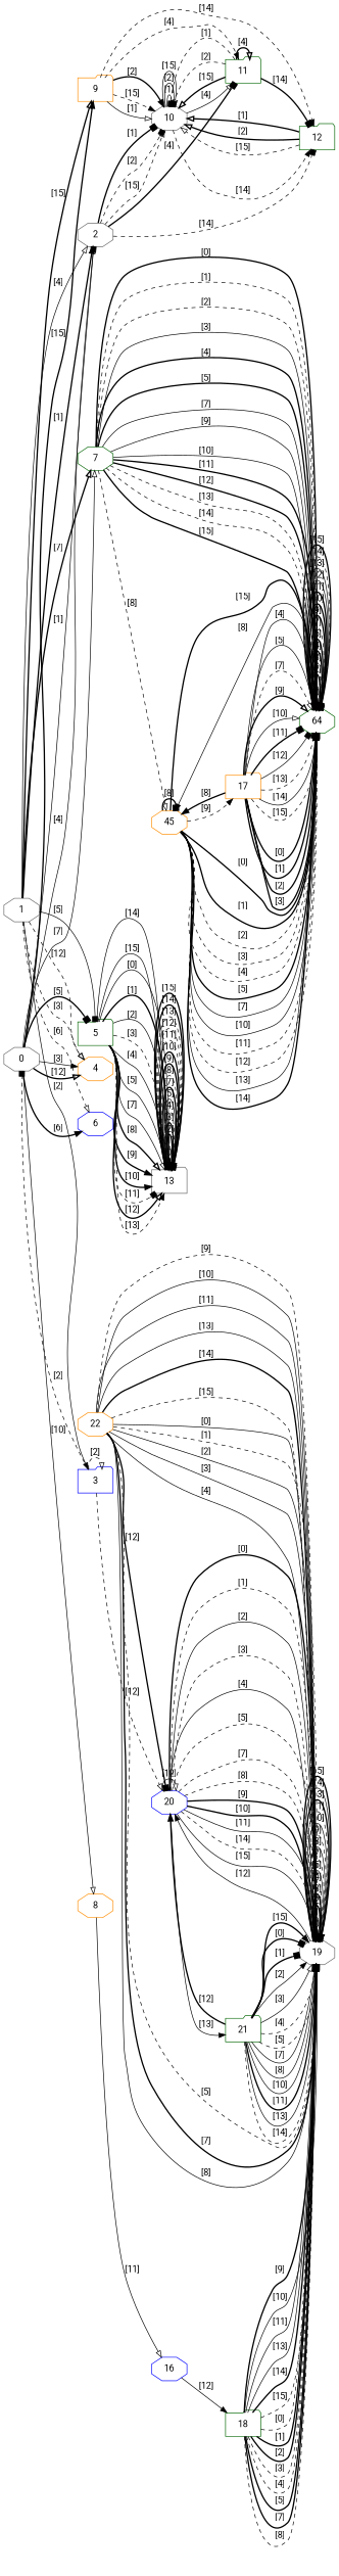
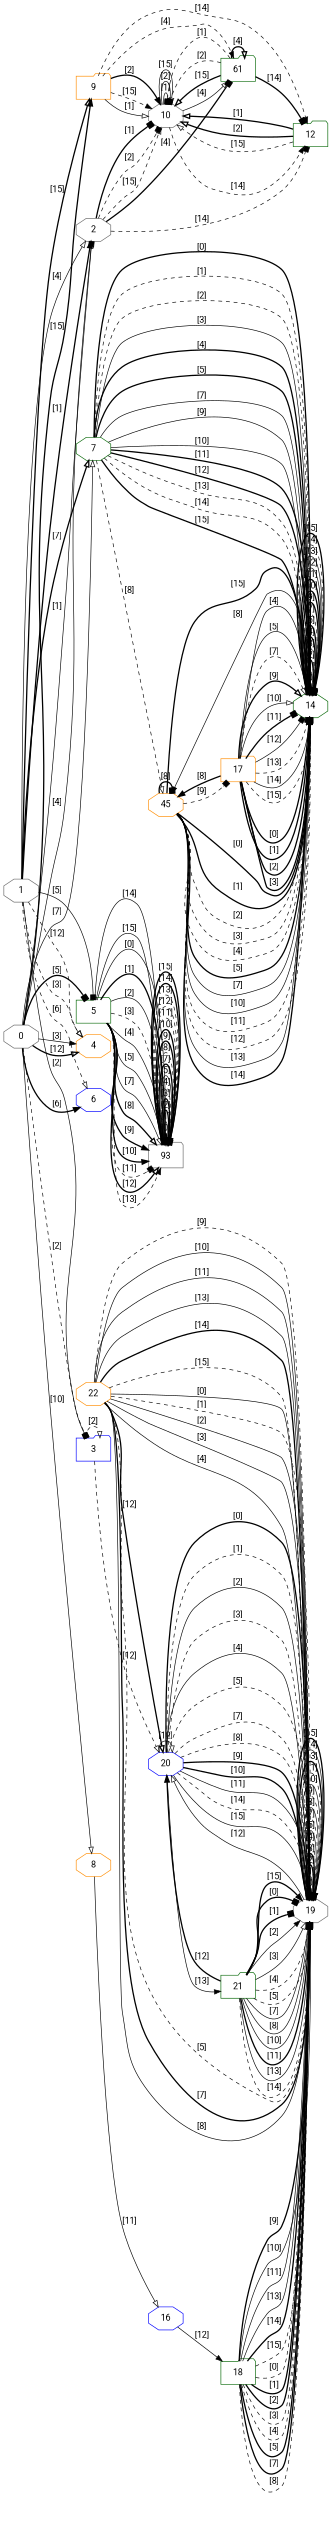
  digraph {
    fontname=Roboto
    rankdir=LR
    node [color=darkgreen fontname=Roboto shape=octagon]
    edge [arrowhead=normal fontname=Roboto style=bold]
    2 [color=gray40]
    10 [color=gray40]
-   11 [shape=folder]
+   11 [shape=folder label=61]
    12 [shape=folder]
    3 [color=blue shape=folder]
    20 [color=blue]
    4 [color=darkorange]
    5 [shape=folder]
-   13 [color=gray40 shape=folder]
+   13 [color=gray40 shape=folder label=93]
    6 [color=blue]
    9 [color=darkorange shape=folder]
    n12 [color=darkorange label=45]
    17 [color=darkorange shape=folder]
-   14 [label=64]
+   14
    21 [shape=folder]
    19 [color=gray40]
    22 [color=darkorange]
    0 [color=gray40]
    7
    8 [color=darkorange]
    16 [color=blue]
    18 [shape=folder]
    1 [color=gray40]
    2 -> 10 [arrowhead=box label="[1]"]
    2 -> 10 [arrowhead=box label="[2]" style=dashed]
    2 -> 10 [arrowhead=onormal label="[15]" style=dashed]
    2 -> 11 [arrowhead=box label="[4]"]
    2 -> 12 [arrowhead=box label="[14]" style=dashed]
    10 -> 10 [arrowhead=box label="[1]" style=solid]
    10 -> 10 [arrowhead=box label="[2]" style=solid]
    10 -> 10 [arrowhead=onormal label="[15]" style=solid]
    10 -> 11 [arrowhead=onormal label="[4]" style=solid]
    10 -> 12 [label="[14]" style=dashed]
    11 -> 10 [arrowhead=box label="[1]" style=dashed]
    11 -> 10 [arrowhead=box label="[2]" style=dashed]
    11 -> 10 [arrowhead=onormal label="[15]"]
    11 -> 11 [arrowhead=onormal label="[4]"]
    11 -> 12 [arrowhead=box label="[14]"]
    12 -> 10 [arrowhead=onormal label="[1]"]
    12 -> 10 [arrowhead=onormal label="[2]"]
    12 -> 10 [arrowhead=onormal label="[15]" style=dashed]
    3 -> 3 [arrowhead=onormal label="[2]" style=dashed]
    3 -> 20 [arrowhead=onormal label="[12]" style=dashed]
    20 -> 20 [arrowhead=onormal label="[12]" style=solid]
    20 -> 21 [label="[13]" style=solid]
    20 -> 19 [arrowhead=box label="[0]"]
    20 -> 19 [label="[1]" style=dashed]
    20 -> 19 [arrowhead=box label="[2]" style=solid]
    20 -> 19 [arrowhead=onormal label="[3]" style=dashed]
    20 -> 19 [arrowhead=box label="[4]" style=solid]
    20 -> 19 [label="[5]" style=dashed]
    20 -> 19 [arrowhead=box label="[7]" style=dashed]
    20 -> 19 [arrowhead=box label="[8]" style=dashed]
    20 -> 19 [arrowhead=onormal label="[9]"]
    20 -> 19 [label="[10]"]
    20 -> 19 [arrowhead=box label="[11]" style=solid]
    20 -> 19 [label="[14]" style=dashed]
    20 -> 19 [arrowhead=box label="[15]" style=solid]
    5 -> 13 [label="[0]" style=solid]
    5 -> 13 [label="[1]"]
    5 -> 13 [label="[2]" style=solid]
    5 -> 13 [arrowhead=box label="[3]" style=dashed]
    5 -> 13 [arrowhead=onormal label="[4]" style=solid]
    5 -> 13 [label="[5]" style=solid]
    5 -> 13 [arrowhead=onormal label="[7]" style=solid]
    5 -> 13 [arrowhead=onormal label="[8]"]
    5 -> 13 [label="[9]"]
    5 -> 13 [label="[10]"]
    5 -> 13 [arrowhead=box label="[11]" style=dashed]
    5 -> 13 [arrowhead=onormal label="[12]"]
    5 -> 13 [label="[13]" style=dashed]
    5 -> 13 [arrowhead=box label="[14]" style=solid]
    5 -> 13 [label="[15]" style=solid]
    13 -> 13 [label="[0]"]
    13 -> 13 [label="[1]" style=solid]
    13 -> 13 [label="[2]"]
    13 -> 13 [arrowhead=onormal label="[3]"]
    13 -> 13 [label="[4]" style=dashed]
    13 -> 13 [label="[5]" style=solid]
    13 -> 13 [arrowhead=onormal label="[7]"]
    13 -> 13 [label="[8]" style=dashed]
    13 -> 13 [label="[9]"]
    13 -> 13 [arrowhead=onormal label="[10]"]
    13 -> 13 [label="[11]" style=dashed]
    13 -> 13 [arrowhead=onormal label="[12]" style=dashed]
    13 -> 13 [label="[13]" style=dashed]
    13 -> 13 [label="[14]"]
    13 -> 13 [arrowhead=box label="[15]"]
    9 -> 10 [arrowhead=onormal label="[1]" style=solid]
    9 -> 10 [label="[2]"]
    9 -> 10 [label="[15]" style=dashed]
    9 -> 11 [label="[4]" style=dashed]
    9 -> 12 [label="[14]" style=dashed]
    n12 -> n12 [arrowhead=box label="[8]"]
-   n12 -> 17 [label="[9]" style=dashed]
+   n12 -> 17 [arrowhead=box label="[9]" style=dashed]
    n12 -> 14 [arrowhead=box label="[0]"]
    n12 -> 14 [arrowhead=box label="[1]"]
    n12 -> 14 [arrowhead=box label="[2]" style=dashed]
    n12 -> 14 [arrowhead=box label="[3]" style=dashed]
    n12 -> 14 [label="[4]" style=dashed]
    n12 -> 14 [label="[5]"]
    n12 -> 14 [label="[7]" style=solid]
    n12 -> 14 [label="[10]" style=solid]
    n12 -> 14 [arrowhead=box label="[11]" style=dashed]
    n12 -> 14 [arrowhead=box label="[12]" style=dashed]
    n12 -> 14 [label="[13]" style=solid]
    n12 -> 14 [label="[14]"]
    n12 -> 14 [label="[15]"]
    17 -> n12 [label="[8]"]
    17 -> 14 [arrowhead=onormal label="[0]"]
    17 -> 14 [arrowhead=onormal label="[1]"]
    17 -> 14 [label="[2]"]
    17 -> 14 [arrowhead=box label="[3]"]
    17 -> 14 [label="[4]" style=solid]
    17 -> 14 [label="[5]" style=solid]
    17 -> 14 [arrowhead=onormal label="[7]" style=dashed]
    17 -> 14 [arrowhead=onormal label="[9]"]
    17 -> 14 [arrowhead=onormal label="[10]" style=solid]
    17 -> 14 [arrowhead=box label="[11]"]
    17 -> 14 [arrowhead=box label="[12]" style=solid]
    17 -> 14 [arrowhead=box label="[13]" style=dashed]
    17 -> 14 [label="[14]" style=solid]
    17 -> 14 [label="[15]" style=dashed]
    14 -> n12 [label="[8]" style=solid]
    14 -> 14 [label="[0]"]
    14 -> 14 [arrowhead=onormal label="[1]" style=solid]
    14 -> 14 [arrowhead=onormal label="[2]"]
    14 -> 14 [arrowhead=onormal label="[3]" style=dashed]
    14 -> 14 [label="[4]"]
    14 -> 14 [arrowhead=onormal label="[5]"]
    14 -> 14 [label="[7]" style=dashed]
    14 -> 14 [arrowhead=onormal label="[9]"]
    14 -> 14 [arrowhead=box label="[10]"]
    14 -> 14 [arrowhead=box label="[11]"]
    14 -> 14 [arrowhead=onormal label="[12]" style=solid]
    14 -> 14 [label="[13]" style=solid]
    14 -> 14 [arrowhead=box label="[14]" style=dashed]
    14 -> 14 [arrowhead=box label="[15]"]
    21 -> 20 [label="[12]"]
    21 -> 19 [arrowhead=box label="[0]"]
    21 -> 19 [arrowhead=box label="[1]"]
    21 -> 19 [label="[2]" style=solid]
    21 -> 19 [arrowhead=onormal label="[3]" style=solid]
    21 -> 19 [arrowhead=box label="[4]" style=dashed]
    21 -> 19 [arrowhead=box label="[5]" style=dashed]
    21 -> 19 [label="[7]" style=solid]
    21 -> 19 [arrowhead=onormal label="[8]" style=solid]
    21 -> 19 [arrowhead=onormal label="[10]" style=solid]
    21 -> 19 [arrowhead=box label="[11]"]
    21 -> 19 [arrowhead=onormal label="[13]" style=solid]
    21 -> 19 [arrowhead=onormal label="[14]" style=dashed]
    21 -> 19 [label="[15]"]
-   19 -> 20 [label="[12]" style=solid]
+   19 -> 20 [arrowhead=onormal label="[12]" style=solid]
    19 -> 19 [arrowhead=onormal label="[0]"]
    19 -> 19 [label="[1]" style=solid]
    19 -> 19 [arrowhead=box label="[2]"]
    19 -> 19 [arrowhead=onormal label="[3]"]
    19 -> 19 [arrowhead=box label="[4]" style=dashed]
    19 -> 19 [arrowhead=box label="[5]" style=solid]
    19 -> 19 [label="[7]" style=dashed]
    19 -> 19 [arrowhead=box label="[8]" style=solid]
    19 -> 19 [label="[9]" style=dashed]
    19 -> 19 [arrowhead=onormal label="[10]" style=solid]
    19 -> 19 [label="[11]" style=dashed]
    19 -> 19 [label="[13]"]
    19 -> 19 [arrowhead=onormal label="[14]" style=solid]
    19 -> 19 [label="[15]"]
-   22 -> 20 [arrowhead=box label="[12]"]
+   22 -> 20 [arrowhead=onormal label="[12]"]
    22 -> 19 [label="[0]" style=solid]
    22 -> 19 [arrowhead=onormal label="[1]" style=dashed]
    22 -> 19 [label="[2]" style=solid]
    22 -> 19 [arrowhead=onormal label="[3]" style=solid]
    22 -> 19 [arrowhead=box label="[4]" style=solid]
    22 -> 19 [arrowhead=onormal label="[5]" style=dashed]
    22 -> 19 [arrowhead=box label="[7]"]
    22 -> 19 [arrowhead=box label="[8]" style=solid]
    22 -> 19 [arrowhead=onormal label="[9]" style=dashed]
    22 -> 19 [arrowhead=onormal label="[10]" style=solid]
    22 -> 19 [arrowhead=onormal label="[11]" style=solid]
    22 -> 19 [arrowhead=onormal label="[13]" style=solid]
    22 -> 19 [arrowhead=box label="[14]"]
    22 -> 19 [label="[15]" style=dashed]
    0 -> 2 [arrowhead=onormal label="[1]" style=solid]
    0 -> 2 [arrowhead=box label="[4]" style=solid]
-   3 -> 0 [arrowhead=box label="[2]" style=dashed]
+   0 -> 3 [arrowhead=box label="[2]" style=dashed]
    0 -> 4 [label="[3]" style=solid]
    0 -> 4 [arrowhead=onormal label="[12]"]
    0 -> 5 [arrowhead=box label="[5]"]
    0 -> 6 [label="[6]"]
    0 -> 9 [label="[15]"]
    0 -> 7 [arrowhead=onormal label="[7]" style=solid]
    0 -> 8 [arrowhead=onormal label="[10]" style=solid]
    7 -> n12 [arrowhead=onormal label="[8]" style=dashed]
    7 -> 14 [arrowhead=onormal label="[0]"]
    7 -> 14 [arrowhead=box label="[1]" style=dashed]
    7 -> 14 [arrowhead=box label="[2]" style=dashed]
    7 -> 14 [arrowhead=onormal label="[3]" style=solid]
    7 -> 14 [label="[4]"]
    7 -> 14 [arrowhead=box label="[5]"]
    7 -> 14 [arrowhead=box label="[7]" style=solid]
    7 -> 14 [arrowhead=onormal label="[9]" style=solid]
    7 -> 14 [arrowhead=onormal label="[10]" style=solid]
    7 -> 14 [arrowhead=box label="[11]"]
    7 -> 14 [arrowhead=onormal label="[12]"]
    7 -> 14 [arrowhead=onormal label="[13]" style=dashed]
    7 -> 14 [arrowhead=box label="[14]" style=dashed]
    7 -> 14 [arrowhead=box label="[15]"]
    8 -> 16 [arrowhead=onormal label="[11]" style=solid]
    16 -> 18 [label="[12]" style=solid]
    18 -> 19 [label="[0]" style=dashed]
    18 -> 19 [label="[1]"]
    18 -> 19 [label="[2]"]
    18 -> 19 [label="[3]" style=dashed]
    18 -> 19 [arrowhead=onormal label="[4]" style=dashed]
    18 -> 19 [label="[5]"]
    18 -> 19 [arrowhead=onormal label="[7]"]
    18 -> 19 [arrowhead=onormal label="[8]" style=dashed]
    18 -> 19 [arrowhead=onormal label="[9]"]
    18 -> 19 [label="[10]" style=solid]
    18 -> 19 [arrowhead=box label="[11]" style=solid]
    18 -> 19 [arrowhead=box label="[13]" style=solid]
    18 -> 19 [label="[14]"]
    18 -> 19 [label="[15]" style=dashed]
    1 -> 2 [label="[1]"]
    1 -> 2 [arrowhead=onormal label="[4]" style=solid]
-   1 -> 3 [label="[2]" style=solid]
+   1 -> 3 [arrowhead=box label="[2]" style=solid]
    1 -> 4 [arrowhead=onormal label="[3]" style=dashed]
    1 -> 4 [arrowhead=onormal label="[12]" style=dashed]
    1 -> 5 [arrowhead=box label="[5]" style=solid]
    1 -> 6 [arrowhead=onormal label="[6]" style=dashed]
    1 -> 9 [arrowhead=onormal label="[15]"]
    1 -> 7 [arrowhead=onormal label="[7]"]
  }
